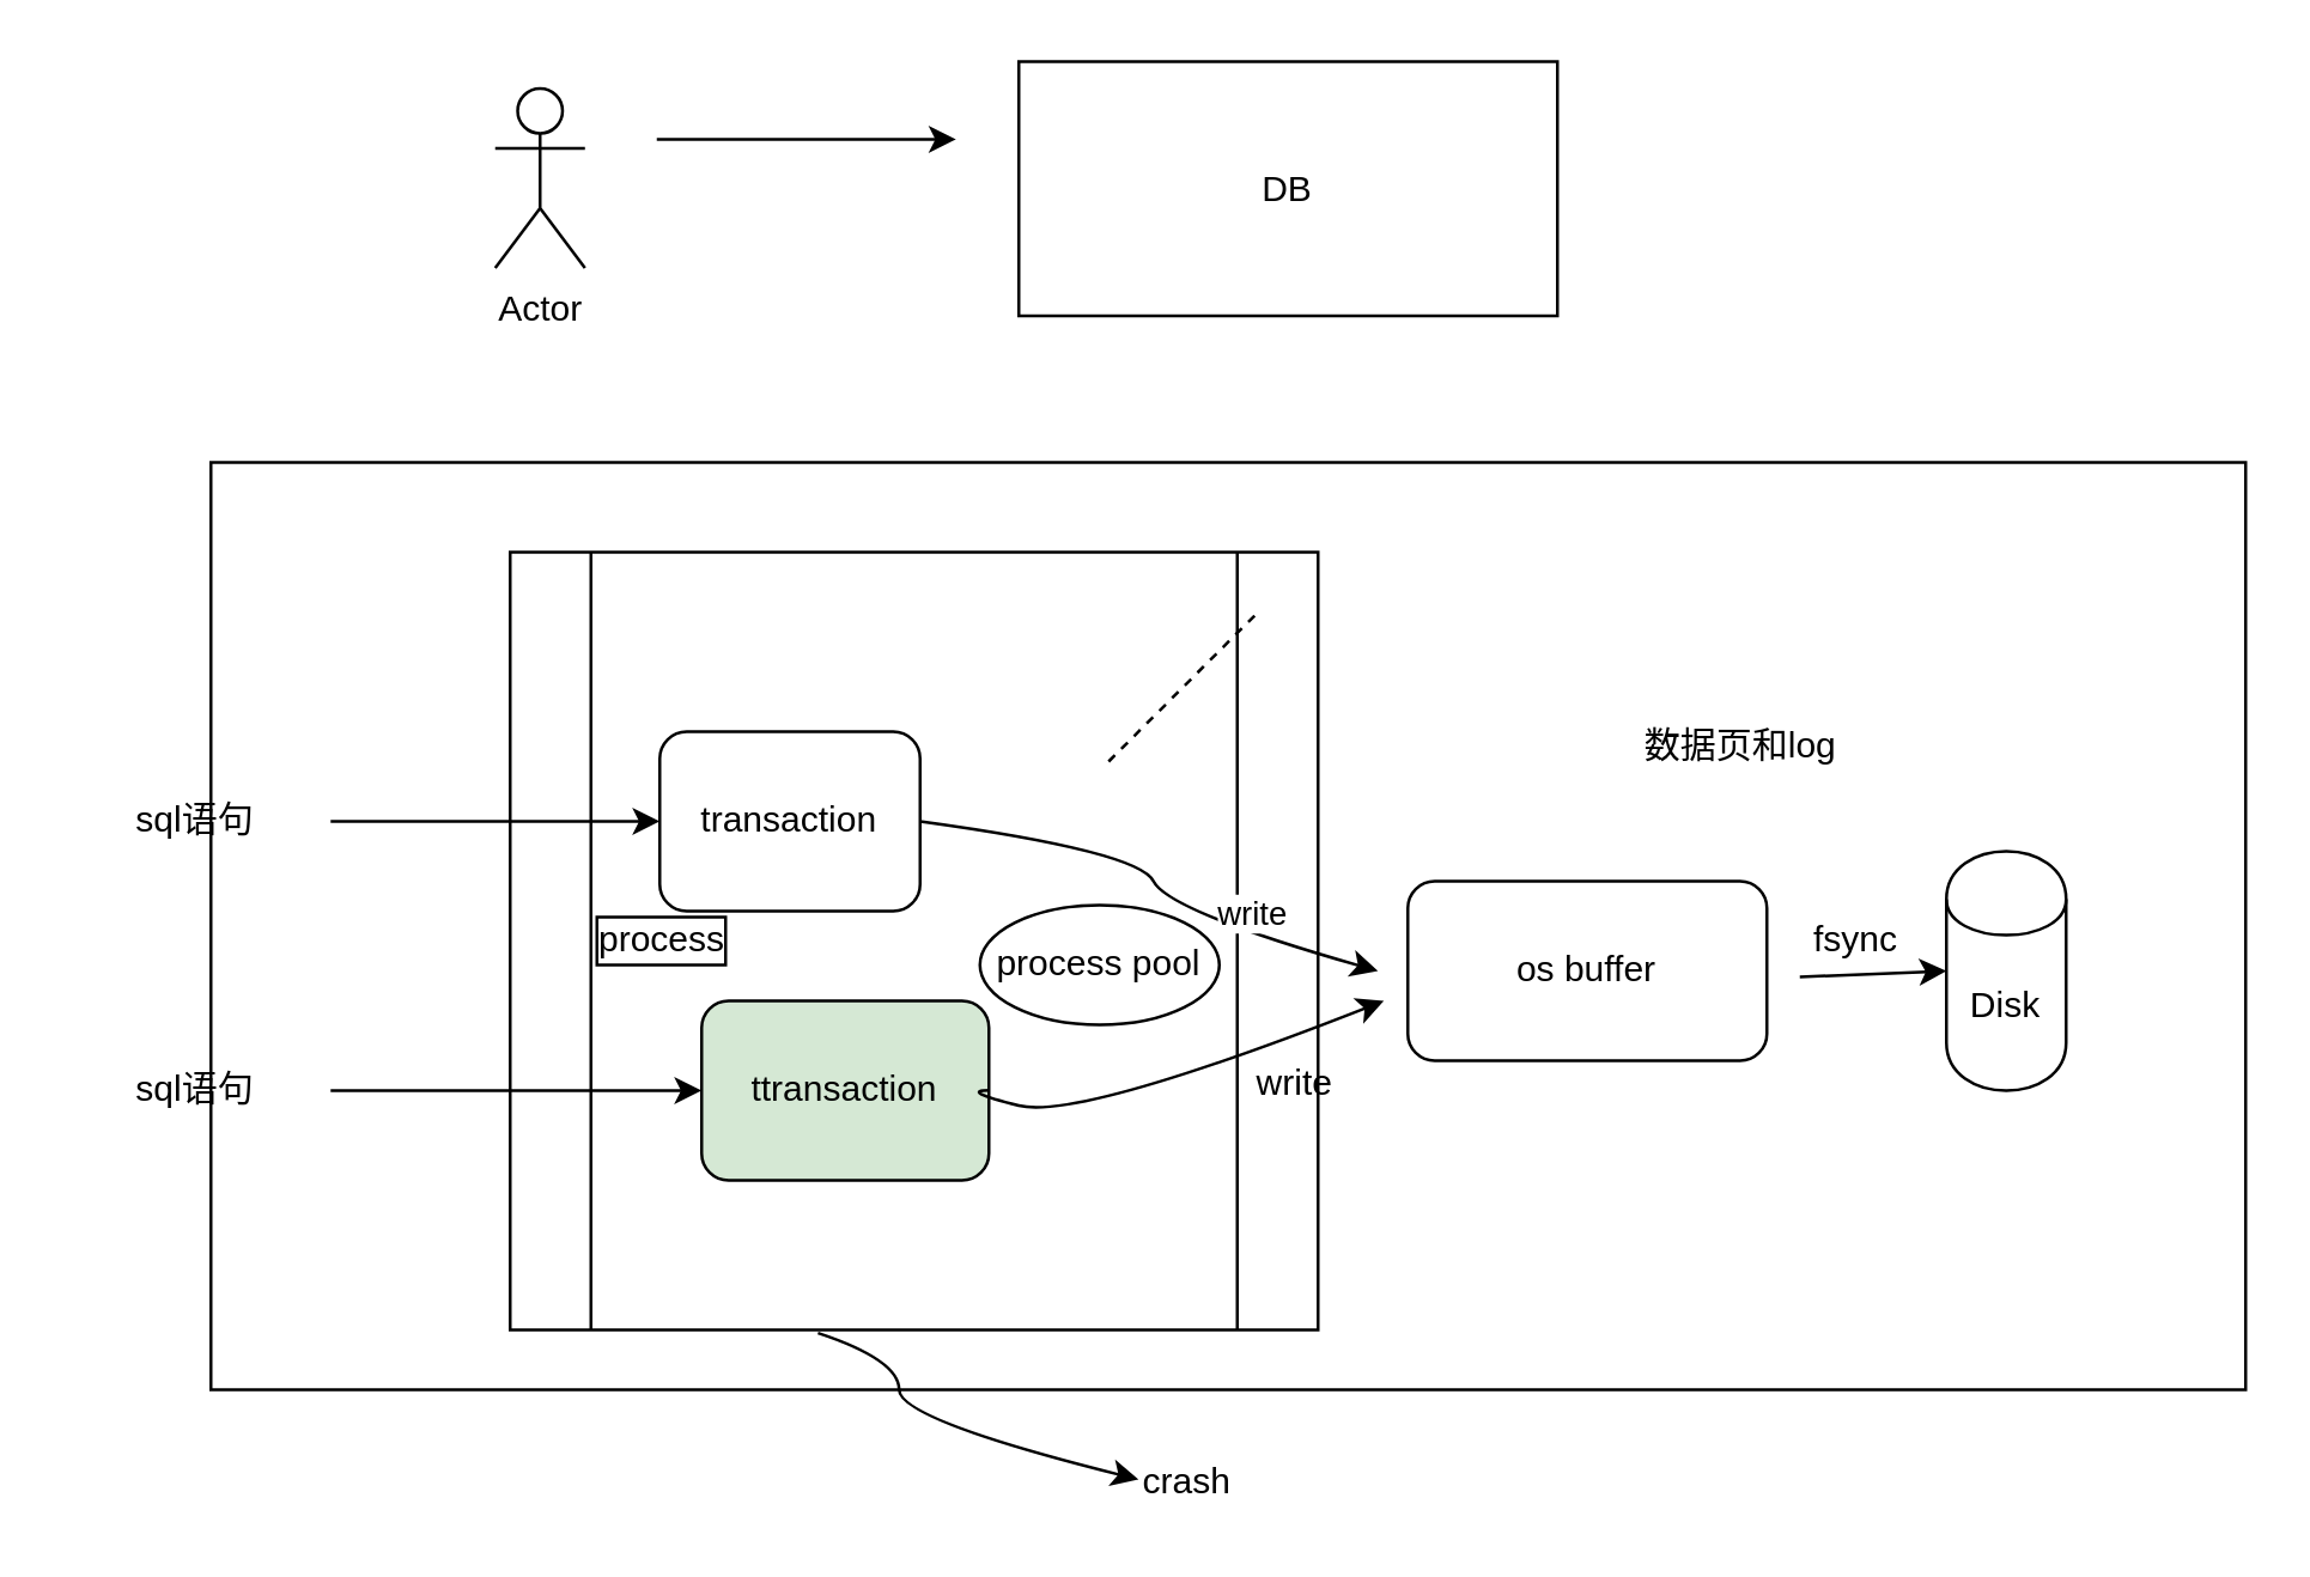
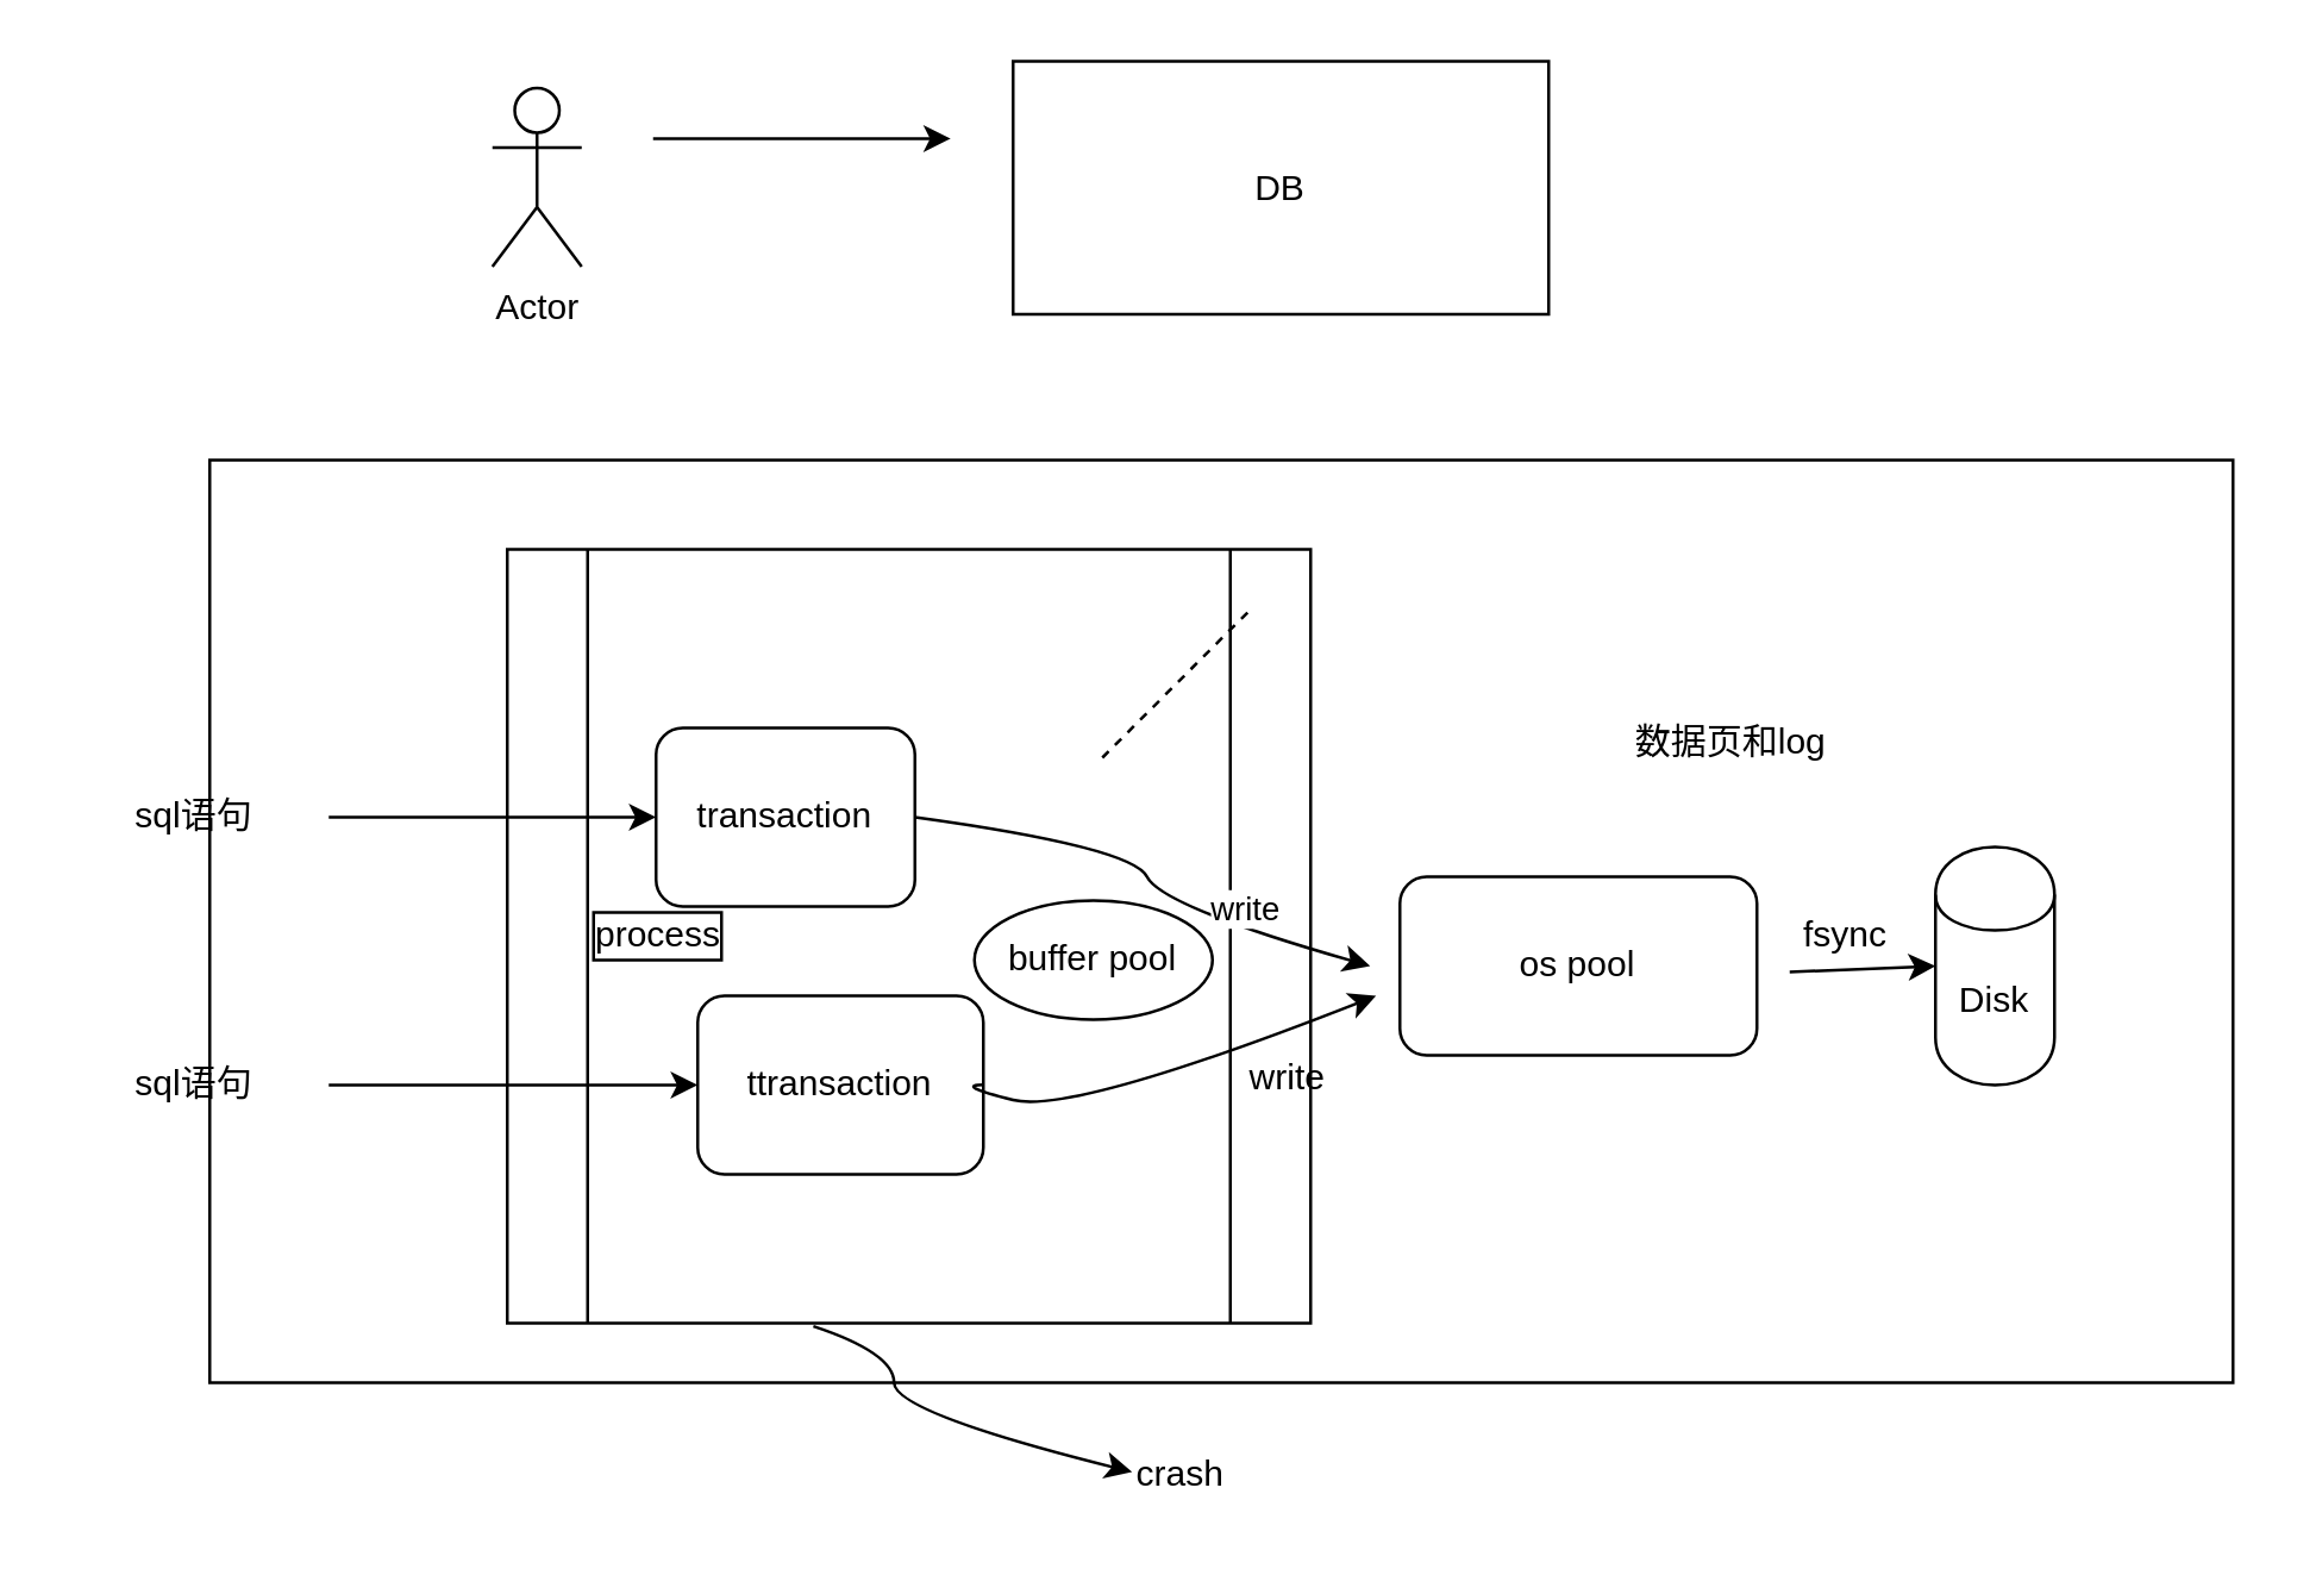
  <mxCell id="0" />
  <mxCell id="1" parent="0" />
  <mxCell id="2" value="" style="rounded=0;whiteSpace=wrap;html=1;textOpacity=50;" vertex="1" parent="1"><mxGeometry x="70" y="154" width="680" height="310" as="geometry" /></mxCell>
  <mxCell id="3" value="process" style="shape=process;whiteSpace=wrap;html=1;backgroundOutline=1;align=left;labelBorderColor=#000000;" vertex="1" parent="1"><mxGeometry x="170" y="184" width="270" height="260" as="geometry" /></mxCell>
  <mxCell id="4" value="Actor" style="shape=umlActor;verticalLabelPosition=bottom;labelBackgroundColor=#ffffff;verticalAlign=top;html=1;outlineConnect=0;" vertex="1" parent="1"><mxGeometry x="165" y="29" width="30" height="60" as="geometry" /></mxCell>
  <mxCell id="5" value="DB" style="rounded=0;whiteSpace=wrap;html=1;" vertex="1" parent="1"><mxGeometry x="340" y="20" width="180" height="85" as="geometry" /></mxCell>
  <mxCell id="6" value="" style="endArrow=classic;html=1;" edge="1" parent="1"><mxGeometry width="50" height="50" relative="1" as="geometry"><mxPoint x="219" y="46" as="sourcePoint" /><mxPoint x="319" y="46" as="targetPoint" /></mxGeometry></mxCell>
- <mxCell id="7" value="os buffer" style="rounded=1;whiteSpace=wrap;html=1;" vertex="1" parent="1"><mxGeometry x="470" y="294" width="120" height="60" as="geometry" /></mxCell>
+ <mxCell id="7" value="os pool" style="rounded=1;whiteSpace=wrap;html=1;" vertex="1" parent="1"><mxGeometry x="470" y="294" width="120" height="60" as="geometry" /></mxCell>
  <mxCell id="8" value="transaction" style="rounded=1;whiteSpace=wrap;html=1;" vertex="1" parent="1"><mxGeometry x="220" y="244" width="87" height="60" as="geometry" /></mxCell>
- <mxCell id="9" value="ttransaction" style="rounded=1;whiteSpace=wrap;html=1;fillColor=#d5e8d4;" vertex="1" parent="1"><mxGeometry x="234" y="334" width="96" height="60" as="geometry" /></mxCell>
+ <mxCell id="9" value="ttransaction" style="rounded=1;whiteSpace=wrap;html=1;" vertex="1" parent="1"><mxGeometry x="234" y="334" width="96" height="60" as="geometry" /></mxCell>
  <mxCell id="10" value="" style="curved=1;endArrow=classic;html=1;exitX=1;exitY=0.5;exitDx=0;exitDy=0;" edge="1" parent="1" source="8"><mxGeometry width="50" height="50" relative="1" as="geometry"><mxPoint x="370" y="254" as="sourcePoint" /><mxPoint x="460" y="324" as="targetPoint" /><Array as="points"><mxPoint x="380" y="284" /><mxPoint x="390" y="304" /></Array></mxGeometry></mxCell>
  <mxCell id="11" value="write" style="edgeLabel;html=1;align=center;verticalAlign=middle;resizable=0;points=[];" vertex="1" connectable="0" parent="10"><mxGeometry x="0.34" y="9" relative="1" as="geometry"><mxPoint x="8.74" y="4.43" as="offset" /></mxGeometry></mxCell>
  <mxCell id="12" value="" style="curved=1;endArrow=classic;html=1;exitX=0.593;exitY=0.692;exitDx=0;exitDy=0;exitPerimeter=0;" edge="1" parent="1" source="3"><mxGeometry width="50" height="50" relative="1" as="geometry"><mxPoint x="362" y="364" as="sourcePoint" /><mxPoint x="462" y="334" as="targetPoint" /><Array as="points"><mxPoint x="320" y="364" /><mxPoint x="360" y="374" /></Array></mxGeometry></mxCell>
  <mxCell id="13" value="write" style="text;html=1;align=center;verticalAlign=middle;resizable=0;points=[];autosize=1;" vertex="1" parent="1"><mxGeometry x="412" y="352" width="40" height="20" as="geometry" /></mxCell>
  <mxCell id="14" value="Disk" style="shape=cylinder;whiteSpace=wrap;html=1;boundedLbl=1;backgroundOutline=1;" vertex="1" parent="1"><mxGeometry x="650" y="284" width="40" height="80" as="geometry" /></mxCell>
  <mxCell id="15" value="" style="endArrow=classic;html=1;entryX=0;entryY=0.5;entryDx=0;entryDy=0;" edge="1" parent="1" target="14"><mxGeometry width="50" height="50" relative="1" as="geometry"><mxPoint x="601" y="326" as="sourcePoint" /><mxPoint x="641" y="326" as="targetPoint" /></mxGeometry></mxCell>
  <mxCell id="16" value="" style="endArrow=none;dashed=1;html=1;" edge="1" parent="1"><mxGeometry width="50" height="50" relative="1" as="geometry"><mxPoint x="370" y="254" as="sourcePoint" /><mxPoint x="420" y="204" as="targetPoint" /></mxGeometry></mxCell>
  <mxCell id="17" value="" style="curved=1;endArrow=classic;html=1;exitX=0.381;exitY=1.004;exitDx=0;exitDy=0;exitPerimeter=0;" edge="1" parent="1" source="3"><mxGeometry width="50" height="50" relative="1" as="geometry"><mxPoint x="260" y="454" as="sourcePoint" /><mxPoint x="380" y="494" as="targetPoint" /><Array as="points"><mxPoint x="300" y="454" /><mxPoint x="300" y="474" /></Array></mxGeometry></mxCell>
  <mxCell id="18" value="crash" style="text;html=1;align=center;verticalAlign=middle;resizable=0;points=[];autosize=1;" vertex="1" parent="1"><mxGeometry x="376" y="485" width="40" height="20" as="geometry" /></mxCell>
  <mxCell id="19" style="edgeStyle=orthogonalEdgeStyle;rounded=0;orthogonalLoop=1;jettySize=auto;html=1;exitX=1;exitY=0.5;exitDx=0;exitDy=0;" edge="1" parent="1" source="20" target="8"><mxGeometry relative="1" as="geometry" /></mxCell>
  <mxCell id="20" value="sql语句" style="text;html=1;strokeColor=none;fillColor=none;align=center;verticalAlign=middle;whiteSpace=wrap;rounded=0;" vertex="1" parent="1"><mxGeometry x="20" y="264" width="90" height="20" as="geometry" /></mxCell>
  <mxCell id="21" style="edgeStyle=orthogonalEdgeStyle;rounded=0;orthogonalLoop=1;jettySize=auto;html=1;exitX=1;exitY=0.5;exitDx=0;exitDy=0;entryX=0;entryY=0.5;entryDx=0;entryDy=0;" edge="1" parent="1" source="22" target="9"><mxGeometry relative="1" as="geometry" /></mxCell>
  <mxCell id="22" value="sql语句" style="text;html=1;strokeColor=none;fillColor=none;align=center;verticalAlign=middle;whiteSpace=wrap;rounded=0;" vertex="1" parent="1"><mxGeometry x="20" y="354" width="90" height="20" as="geometry" /></mxCell>
  <mxCell id="23" value="数据页和log" style="text;html=1;strokeColor=none;fillColor=none;align=center;verticalAlign=middle;whiteSpace=wrap;rounded=0;" vertex="1" parent="1"><mxGeometry x="464" y="239" width="235" height="20" as="geometry" /></mxCell>
  <mxCell id="24" value="fsync" style="text;html=1;strokeColor=none;fillColor=none;align=center;verticalAlign=middle;whiteSpace=wrap;rounded=0;" vertex="1" parent="1"><mxGeometry x="600" y="304" width="40" height="20" as="geometry" /></mxCell>
- <mxCell id="25" value="process pool" style="ellipse;whiteSpace=wrap;html=1;" vertex="1" parent="1"><mxGeometry x="327" y="302" width="80" height="40" as="geometry" /></mxCell>
+ <mxCell id="25" value="buffer pool" style="ellipse;whiteSpace=wrap;html=1;" vertex="1" parent="1"><mxGeometry x="327" y="302" width="80" height="40" as="geometry" /></mxCell>
